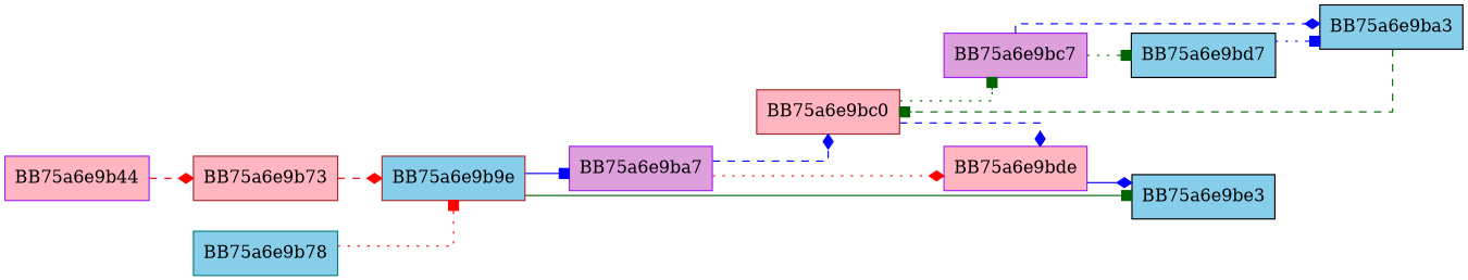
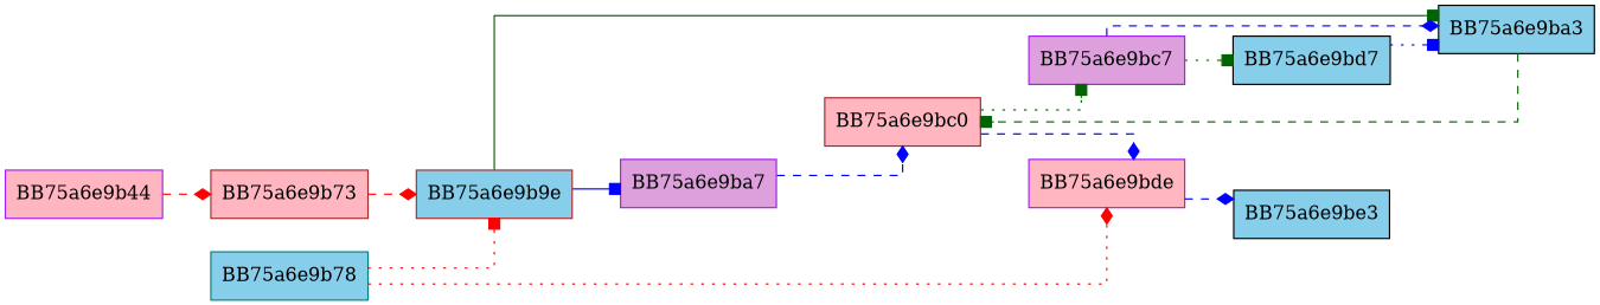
  digraph {
    rankdir=LR
    splines=ortho
    node [color=purple fillcolor=skyblue shape=box style=filled]
    edge [arrowhead=diamond color=blue style=dashed]
    BB75a6e9b73 [color=brown fillcolor=lightpink]
    BB75a6e9b44 [fillcolor=lightpink]
    BB75a6e9b78 [color=teal]
    BB75a6e9b9e [color=brown]
    BB75a6e9ba7 [fillcolor=plum]
    BB75a6e9ba3 [color=black]
    BB75a6e9bde [fillcolor=lightpink]
    BB75a6e9bc0 [color=brown fillcolor=lightpink]
    BB75a6e9be3 [color=black]
    BB75a6e9bc7 [fillcolor=plum]
    BB75a6e9bd7 [color=black]
    BB75a6e9b73 -> BB75a6e9b9e [color=red]
    BB75a6e9b44 -> BB75a6e9b73 [color=red]
    BB75a6e9b78 -> BB75a6e9b9e [arrowhead=box color=red style=dotted]
    BB75a6e9b9e -> BB75a6e9ba7 [arrowhead=box style=solid]
-   BB75a6e9b9e -> BB75a6e9be3 [arrowhead=box color=darkgreen style=solid]
-   BB75a6e9ba7 -> BB75a6e9bde [color=red style=dotted]
+   BB75a6e9b9e -> BB75a6e9ba3 [arrowhead=box color=darkgreen style=solid]
+   BB75a6e9b78 -> BB75a6e9bde [color=red style=dotted]
    BB75a6e9ba7 -> BB75a6e9bc0
    BB75a6e9ba3 -> BB75a6e9bc0 [arrowhead=box color=darkgreen]
-   BB75a6e9bde -> BB75a6e9be3 [style=solid]
+   BB75a6e9bde -> BB75a6e9be3
    BB75a6e9bc0 -> BB75a6e9bde
    BB75a6e9bc0 -> BB75a6e9bc7 [arrowhead=box color=darkgreen style=dotted]
    BB75a6e9bc7 -> BB75a6e9ba3
    BB75a6e9bc7 -> BB75a6e9bd7 [arrowhead=box color=darkgreen style=dotted]
    BB75a6e9bd7 -> BB75a6e9ba3 [arrowhead=box style=dotted]
  }
